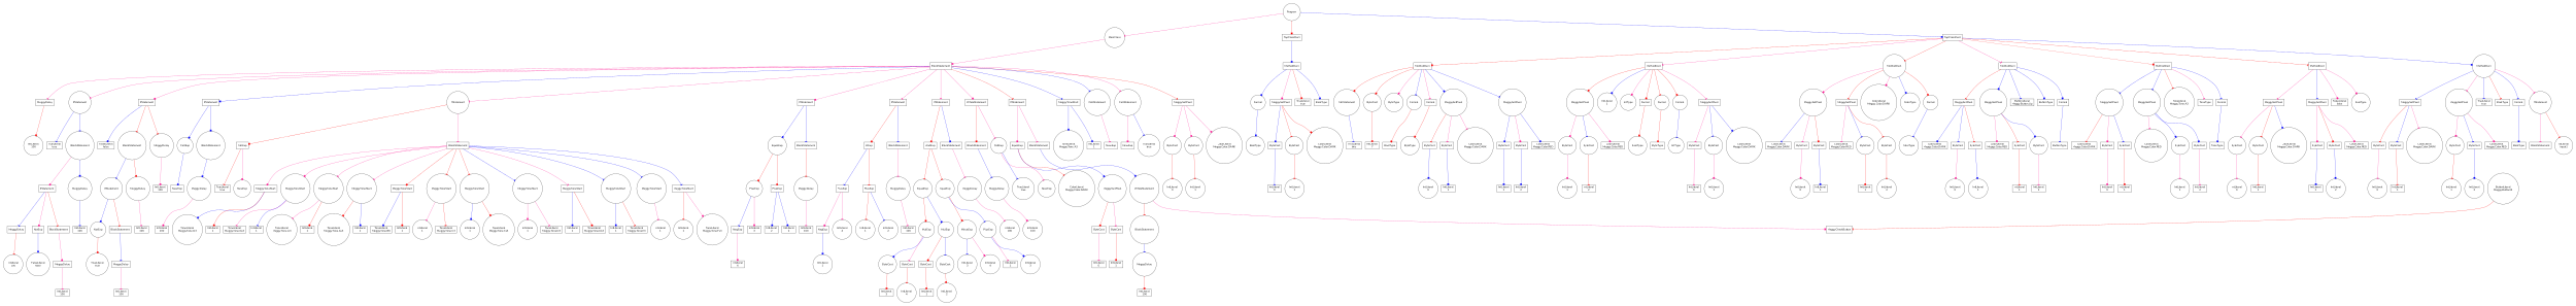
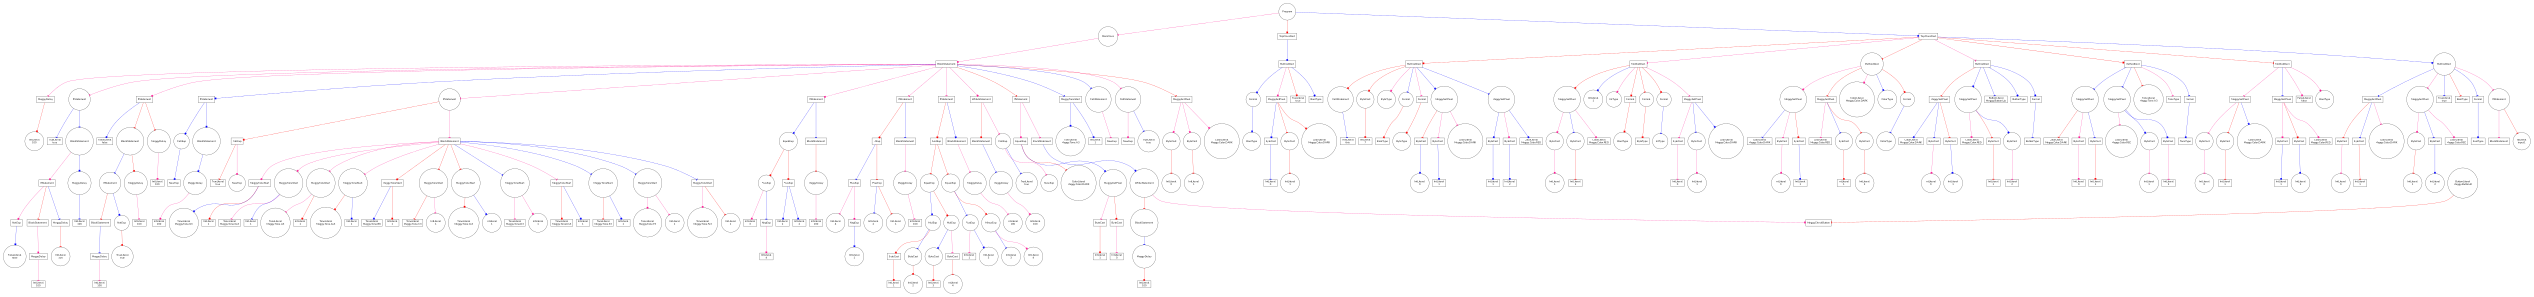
  digraph {
    fontname=Nunito
    node [fontname=Nunito shape=box]
    edge [arrowhead=tee color=blue fontname=Nunito]
    n1 [label=Program shape=circle]
    n2 [label=MainClass shape=circle]
    n3 [label=TopClassDecl]
    n4 [label=TopClassDecl]
    n5 [label=BlockStatement]
    n6 [label=MethodDecl]
    n7 [label=MethodDecl]
    n8 [label=MethodDecl shape=circle]
    n9 [label=MethodDecl]
    n10 [label=MethodDecl]
    n11 [label=MethodDecl shape=circle]
    n12 [label=MethodDecl]
    n13 [label=MethodDecl]
    n14 [label=MeggySetPixel]
    n15 [label=MeggyDelay]
    n16 [label=IfStatement shape=circle]
    n17 [label=IfStatement]
    n18 [label=IfStatement]
    n19 [label=IfStatement shape=circle]
    n20 [label=IfStatement]
    n21 [label=IfStatement]
    n22 [label=IfStatement]
    n23 [label=IfStatement]
    n24 [label=WhileStatement]
    n25 [label=MeggyToneStart]
    n26 [label=CallStatement shape=circle]
    n27 [label=CallStatement shape=circle]
    n28 [label=ByteCast shape=circle]
    n29 [label=ByteCast shape=circle]
    n30 [label="ColorLiteral\nMeggy.Color.DARK" shape=circle]
    n31 [label="IntLiteral\n100" shape=circle]
    n32 [label="TrueLiteral\ntrue"]
    n33 [label=BlockStatement shape=circle]
    n34 [label="FalseLiteral\nfalse"]
    n35 [label=BlockStatement shape=circle]
    n36 [label=MeggyDelay shape=circle]
    n37 [label=CallExp shape=circle]
    n38 [label=BlockStatement shape=circle]
    n39 [label=CallExp]
    n40 [label=BlockStatement]
    n41 [label=EqualExp shape=circle]
    n42 [label=BlockStatement]
    n43 [label=LtExp]
    n44 [label=BlockStatement]
    n45 [label=AndExp]
    n46 [label=BlockStatement]
    n47 [label=EqualExp]
    n48 [label=BlockStatement]
    n49 [label=CallExp shape=circle]
    n50 [label=BlockStatement]
    n51 [label="ToneLiteral\nMeggy.Tone.A3" shape=circle]
    n52 [label="IntLiteral\n1"]
    n53 [label=NewExp]
    n54 [label=NewExp]
    n55 [label="TrueLiteral\ntrue" shape=circle]
    n56 [label="IntLiteral\n0" shape=circle]
    n57 [label="IntLiteral\n1" shape=circle]
    n58 [label=MeggyDelay shape=circle]
    n59 [label=IfStatement]
    n60 [label="IntLiteral\n100"]
    n61 [label=NotExp]
    n62 [label=BlockStatement]
    n63 [label=MeggyDelay]
    n64 [label="FalseLiteral\nfalse" shape=circle]
    n65 [label=MeggyDelay]
    n66 [label="IntLiteral\n100" shape=circle]
    n67 [label="IntLiteral\n100"]
    n68 [label=MeggyDelay shape=circle]
    n69 [label=IfStatement shape=circle]
    n70 [label="IntLiteral\n100"]
    n71 [label="IntLiteral\n100"]
    n72 [label=NotExp shape=circle]
    n73 [label=BlockStatement]
    n74 [label="TrueLiteral\ntrue" shape=circle]
    n75 [label=MeggyDelay]
    n76 [label="IntLiteral\n100"]
    n77 [label=NewExp]
    n78 [label=MeggyDelay shape=circle]
    n79 [label="IntLiteral\n100"]
    n80 [label=NewExp shape=circle]
    n81 [label="TrueLiteral\ntrue"]
    n82 [label=MeggyToneStart shape=circle]
    n83 [label=MeggyToneStart shape=circle]
    n84 [label=MeggyToneStart shape=circle]
    n85 [label=MeggyToneStart]
    n86 [label=MeggyToneStart shape=circle]
    n87 [label=MeggyToneStart shape=circle]
    n88 [label=MeggyToneStart]
    n89 [label=MeggyToneStart]
    n90 [label=MeggyToneStart shape=circle]
    n91 [label=MeggyToneStart shape=circle]
    n92 [label=MeggyToneStart shape=circle]
    n93 [label=MeggyToneStart]
    n94 [label="ToneLiteral\nMeggy.Tone.C3"]
    n95 [label="IntLiteral\n1" shape=circle]
    n96 [label="ToneLiteral\nMeggy.Tone.Cs3" shape=circle]
    n97 [label="IntLiteral\n1" shape=circle]
    n98 [label="ToneLiteral\nMeggy.Tone.D3"]
    n99 [label="IntLiteral\n1" shape=circle]
    n100 [label="ToneLiteral\nMeggy.Tone.Ds3"]
    n101 [label="IntLiteral\n1"]
    n102 [label="ToneLiteral\nMeggy.Tone.E3"]
    n103 [label="IntLiteral\n1"]
+   n104 [label="ToneLiteral\nMeggy.Tone.F3" shape=circle]
    n105 [label="IntLiteral\n1" shape=circle]
    n106 [label="ToneLiteral\nMeggy.Tone.Fs3" shape=circle]
    n107 [label="IntLiteral\n1" shape=circle]
    n108 [label="ToneLiteral\nMeggy.Tone.G3" shape=circle]
    n109 [label="IntLiteral\n1"]
    n110 [label="ToneLiteral\nMeggy.Tone.Gs3"]
    n111 [label="IntLiteral\n1"]
    n112 [label="ToneLiteral\nMeggy.Tone.A3" shape=circle]
    n113 [label="IntLiteral\n1"]
    n114 [label="ToneLiteral\nMeggy.Tone.As3" shape=circle]
    n115 [label="IntLiteral\n1"]
    n116 [label="ToneLiteral\nMeggy.Tone.B6"]
    n117 [label="IntLiteral\n1"]
    n118 [label=PlusExp]
    n119 [label=PlusExp shape=circle]
    n120 [label=MeggyDelay shape=circle]
    n121 [label="IntLiteral\n2"]
    n122 [label="IntLiteral\n2"]
    n123 [label="IntLiteral\n3"]
    n124 [label=NegExp]
    n125 [label="IntLiteral\n4"]
    n126 [label="IntLiteral\n100"]
    n127 [label=PlusExp]
    n128 [label=PlusExp]
    n129 [label=MeggyDelay shape=circle]
    n130 [label="IntLiteral\n2" shape=circle]
    n131 [label="IntLiteral\n1" shape=circle]
    n132 [label="IntLiteral\n4" shape=circle]
    n133 [label=NegExp]
    n134 [label="IntLiteral\n1" shape=circle]
    n135 [label="IntLiteral\n100"]
    n136 [label=EqualExp shape=circle]
    n137 [label=EqualExp shape=circle]
    n138 [label=MeggyDelay shape=circle]
    n139 [label=PlusExp shape=circle]
    n140 [label=MinusExp shape=circle]
    n141 [label=MulExp shape=circle]
    n142 [label=MulExp shape=circle]
    n143 [label="IntLiteral\n1"]
    n144 [label="IntLiteral\n3" shape=circle]
    n145 [label="IntLiteral\n3" shape=circle]
    n146 [label="IntLiteral\n4" shape=circle]
    n147 [label=ByteCast]
    n148 [label=ByteCast shape=circle]
    n149 [label=ByteCast shape=circle]
    n150 [label=ByteCast]
    n151 [label="IntLiteral\n1"]
    n152 [label="IntLiteral\n2" shape=circle]
    n153 [label="IntLiteral\n3"]
    n154 [label="IntLiteral\n4" shape=circle]
    n155 [label="IntLiteral\n100" shape=circle]
    n156 [label=MeggyGetPixel shape=circle]
    n157 [label="ColorLiteral\nMeggy.Color.DARK" shape=circle]
    n158 [label=WhileStatement shape=circle]
    n159 [label=ByteCast]
    n160 [label=ByteCast]
    n161 [label="IntLiteral\n1"]
    n162 [label="IntLiteral\n0"]
    n163 [label=MeggyCheckButton]
    n164 [label=BlockStatement shape=circle]
    n165 [label=MeggyDelay shape=circle]
    n166 [label="ButtonLiteral\nMeggy.Button.B" shape=circle]
    n167 [label="IntLiteral\n100"]
    n168 [label=NewExp shape=circle]
    n169 [label="TrueLiteral\ntrue" shape=circle]
    n170 [label=MeggyDelay shape=circle]
    n171 [label="IntLiteral\n100" shape=circle]
    n172 [label=BoolType]
    n173 [label=Formal shape=circle]
    n174 [label=MeggySetPixel]
    n175 [label="TrueLiteral\ntrue"]
    n176 [label=BoolType shape=circle]
    n177 [label=ByteCast]
    n178 [label=ByteCast shape=circle]
    n179 [label="ColorLiteral\nMeggy.Color.DARK" shape=circle]
    n180 [label="IntLiteral\n0"]
    n181 [label="IntLiteral\n1" shape=circle]
    n182 [label=BoolType shape=circle]
    n183 [label=MeggySetPixel]
    n184 [label=MeggySetPixel]
    n185 [label="FalseLiteral\nfalse"]
    n186 [label=BoolType]
    n187 [label=Formal]
    n188 [label=IfStatement shape=circle]
    n189 [label=MeggySetPixel]
    n190 [label=MeggySetPixel shape=circle]
    n191 [label="TrueLiteral\ntrue"]
    n192 [label=ByteType shape=circle]
    n193 [label=Formal shape=circle]
    n194 [label=Formal]
    n195 [label=MeggySetPixel shape=circle]
    n196 [label=MeggySetPixel shape=circle]
    n197 [label=CallStatement shape=circle]
    n198 [label=ByteCast shape=circle]
    n199 [label=IntType shape=circle]
    n200 [label=Formal]
    n201 [label=Formal shape=circle]
    n202 [label=Formal shape=circle]
    n203 [label=MeggySetPixel]
    n204 [label=MeggySetPixel shape=circle]
    n205 [label="IntLiteral\n1" shape=circle]
    n206 [label=ColorType shape=circle]
    n207 [label=Formal shape=circle]
    n208 [label=MeggySetPixel shape=circle]
    n209 [label=MeggySetPixel]
    n210 [label="ColorLiteral\nMeggy.Color.DARK" shape=circle]
    n211 [label=ButtonType]
    n212 [label=Formal]
    n213 [label=MeggySetPixel]
    n214 [label=MeggySetPixel shape=circle]
    n215 [label="ButtonLiteral\nMeggy.Button.Up"]
    n216 [label=ToneType]
    n217 [label=Formal]
    n218 [label=MeggySetPixel shape=circle]
    n219 [label=MeggySetPixel shape=circle]
    n220 [label="ToneLiteral\nMeggy.Tone.A3" shape=circle]
    n221 [label=ByteCast shape=circle]
    n222 [label=ByteCast shape=circle]
    n223 [label="ColorLiteral\nMeggy.Color.DARK" shape=circle]
    n224 [label=ByteCast]
    n225 [label=ByteCast]
    n226 [label="ColorLiteral\nMeggy.Color.RED"]
    n227 [label="IntLiteral\n0" shape=circle]
    n228 [label="IntLiteral\n1"]
    n229 [label="IntLiteral\n1"]
    n230 [label="IntLiteral\n2" shape=circle]
    n231 [label=BoolType]
    n232 [label="IdLiteral\ninput1" shape=circle]
    n233 [label=BlockStatement]
    n234 [label=ByteCast]
    n235 [label=ByteCast]
    n236 [label="ColorLiteral\nMeggy.Color.DARK" shape=circle]
    n237 [label=ByteCast shape=circle]
    n238 [label=ByteCast]
    n239 [label="ColorLiteral\nMeggy.Color.RED"]
    n240 [label="IntLiteral\n0" shape=circle]
    n241 [label="IntLiteral\n1"]
    n242 [label="IntLiteral\n1" shape=circle]
    n243 [label="IntLiteral\n2" shape=circle]
    n244 [label=BoolType]
    n245 [label=ByteType shape=circle]
    n246 [label=ByteCast]
    n247 [label=ByteCast]
    n248 [label="ColorLiteral\nMeggy.Color.DARK" shape=circle]
    n249 [label=ByteCast]
    n250 [label=ByteCast]
    n251 [label="ColorLiteral\nMeggy.Color.RED"]
    n252 [label="ThisLiteral\nthis"]
    n253 [label="IntLiteral\n7"]
    n254 [label="IntLiteral\n0" shape=circle]
    n255 [label="IntLiteral\n1"]
    n256 [label="IntLiteral\n1"]
    n257 [label="IntLiteral\n2"]
    n258 [label=BoolType shape=circle]
    n259 [label=ByteType]
    n260 [label=IntType shape=circle]
    n261 [label=ByteCast]
    n262 [label=ByteCast shape=circle]
    n263 [label="ColorLiteral\nMeggy.Color.DARK" shape=circle]
    n264 [label=ByteCast shape=circle]
    n265 [label=ByteCast shape=circle]
    n266 [label="ColorLiteral\nMeggy.Color.RED"]
    n267 [label="IntLiteral\n0"]
    n268 [label="IntLiteral\n1" shape=circle]
    n269 [label="IntLiteral\n1" shape=circle]
    n270 [label="IntLiteral\n2"]
    n271 [label=ColorType shape=circle]
    n272 [label=ByteCast]
    n273 [label=ByteCast]
    n274 [label="ColorLiteral\nMeggy.Color.DARK"]
    n275 [label=ByteCast shape=circle]
    n276 [label=ByteCast shape=circle]
    n277 [label="ColorLiteral\nMeggy.Color.RED"]
    n278 [label="IntLiteral\n0" shape=circle]
    n279 [label="IntLiteral\n1"]
    n280 [label="IntLiteral\n1"]
    n281 [label="IntLiteral\n2" shape=circle]
    n282 [label=ButtonType]
    n283 [label=ByteCast]
    n284 [label=ByteCast]
    n285 [label="ColorLiteral\nMeggy.Color.DARK"]
    n286 [label=ByteCast]
    n287 [label=ByteCast shape=circle]
    n288 [label="ColorLiteral\nMeggy.Color.RED"]
    n289 [label="IntLiteral\n0" shape=circle]
    n290 [label="IntLiteral\n1" shape=circle]
    n291 [label="IntLiteral\n1"]
    n292 [label="IntLiteral\n2"]
    n293 [label=ToneType]
    n294 [label=ByteCast]
    n295 [label=ByteCast]
    n296 [label="ColorLiteral\nMeggy.Color.DARK"]
    n297 [label=ByteCast shape=circle]
    n298 [label=ByteCast]
    n299 [label="ColorLiteral\nMeggy.Color.RED" shape=circle]
    n300 [label="IntLiteral\n0"]
    n301 [label="IntLiteral\n1"]
    n302 [label="IntLiteral\n1" shape=circle]
    n303 [label="IntLiteral\n2"]
    n1 -> n2 [color=deeppink]
    n1 -> n3 [arrowhead=box color=red]
    n1 -> n4 [arrowhead=box]
    n2 -> n5 [arrowhead=box color=deeppink]
    n3 -> n6 [arrowhead=box]
    n4 -> n7 [color=red]
    n4 -> n8 [arrowhead=box]
    n4 -> n9 [arrowhead=box color=red]
    n4 -> n10 [color=deeppink]
    n4 -> n11 [color=red]
    n4 -> n12 [color=deeppink]
    n4 -> n13 [arrowhead=box color=red]
    n5 -> n14 [color=red]
    n5 -> n15 [color=deeppink]
    n5 -> n16 [color=deeppink]
    n5 -> n17 [arrowhead=box color=deeppink]
    n5 -> n18 [arrowhead=box]
    n5 -> n19 [color=deeppink]
    n5 -> n20 [arrowhead=box color=deeppink]
    n5 -> n21 [color=deeppink]
    n5 -> n22 [color=deeppink]
    n5 -> n23 [color=red]
    n5 -> n24 [arrowhead=box color=deeppink]
    n5 -> n25
    n5 -> n26
    n5 -> n27 [color=deeppink]
    n6 -> n172 [arrowhead=box]
    n6 -> n173 [arrowhead=box]
    n6 -> n174 [arrowhead=box color=deeppink]
    n6 -> n175 [arrowhead=box color=red]
    n7 -> n182 [arrowhead=box color=deeppink]
    n7 -> n183 [color=deeppink]
    n7 -> n184
    n7 -> n185 [arrowhead=box color=deeppink]
    n8 -> n186 [color=red]
    n8 -> n187
    n8 -> n188 [color=deeppink]
    n8 -> n189
    n8 -> n190 [color=deeppink]
    n8 -> n191
    n9 -> n192 [arrowhead=box color=deeppink]
    n9 -> n193
    n9 -> n194 [color=deeppink]
    n9 -> n195 [arrowhead=box]
    n9 -> n196
    n9 -> n197 [arrowhead=box color=red]
    n9 -> n198 [arrowhead=box color=red]
    n10 -> n199 [arrowhead=box color=deeppink]
    n10 -> n200 [arrowhead=box color=red]
    n10 -> n201 [color=red]
    n10 -> n202 [arrowhead=box color=red]
    n10 -> n203 [color=deeppink]
    n10 -> n204 [arrowhead=box color=red]
    n10 -> n205 [arrowhead=box]
    n11 -> n206 [arrowhead=box]
    n11 -> n207 [arrowhead=box color=red]
    n11 -> n208 [arrowhead=box color=deeppink]
    n11 -> n209 [color=red]
    n11 -> n210 [arrowhead=box color=deeppink]
    n12 -> n211 [arrowhead=box]
    n12 -> n212 [arrowhead=box]
    n12 -> n213 [color=red]
    n12 -> n214 [arrowhead=box]
    n12 -> n215
    n13 -> n216 [color=deeppink]
    n13 -> n217
    n13 -> n218
    n13 -> n219
    n13 -> n220 [color=red]
    n14 -> n28 [arrowhead=box color=deeppink]
    n14 -> n29 [arrowhead=box color=deeppink]
    n14 -> n30 [arrowhead=box color=deeppink]
    n15 -> n31 [arrowhead=box color=red]
    n16 -> n32
    n16 -> n33
    n17 -> n34 [arrowhead=box]
    n17 -> n35 [color=red]
    n17 -> n36 [color=red]
    n18 -> n37 [arrowhead=box]
    n18 -> n38 [arrowhead=box]
    n19 -> n39 [arrowhead=box color=red]
    n19 -> n40 [color=deeppink]
    n20 -> n41 [arrowhead=box]
    n20 -> n42
    n21 -> n43 [arrowhead=box color=red]
    n21 -> n44
    n22 -> n45 [arrowhead=box color=red]
    n22 -> n46 [arrowhead=box]
    n23 -> n47 [arrowhead=box color=deeppink]
    n23 -> n48 [color=deeppink]
    n24 -> n49 [color=deeppink]
    n24 -> n50 [arrowhead=box color=red]
    n25 -> n51 [arrowhead=box]
    n25 -> n52 [arrowhead=box]
    n26 -> n53 [color=deeppink]
    n27 -> n54 [arrowhead=box color=deeppink]
    n27 -> n55
    n28 -> n56 [color=red]
    n29 -> n57 [color=red]
    n33 -> n58 [arrowhead=box]
    n33 -> n59 [arrowhead=box color=deeppink]
    n35 -> n68 [arrowhead=box color=red]
    n35 -> n69
    n36 -> n70 [arrowhead=box color=deeppink]
    n37 -> n77 [arrowhead=box]
    n38 -> n78 [arrowhead=box]
    n39 -> n80 [arrowhead=box color=deeppink]
    n39 -> n81 [color=red]
    n40 -> n82 [color=red]
    n40 -> n83 [color=red]
    n40 -> n84
    n40 -> n85 [color=deeppink]
    n40 -> n86
    n40 -> n87
    n40 -> n88
    n40 -> n89 [arrowhead=box color=deeppink]
    n40 -> n90 [arrowhead=box color=deeppink]
    n40 -> n91 [color=deeppink]
    n40 -> n92 [color=deeppink]
    n40 -> n93 [arrowhead=box color=red]
    n41 -> n118 [arrowhead=box color=red]
    n41 -> n119 [arrowhead=box color=red]
    n42 -> n120 [color=red]
    n43 -> n127 [color=red]
    n43 -> n128
    n44 -> n129 [color=deeppink]
    n45 -> n136 [color=red]
    n45 -> n137 [color=red]
    n46 -> n138 [color=deeppink]
    n47 -> n156 [arrowhead=box]
    n47 -> n157 [color=red]
    n48 -> n158 [arrowhead=box]
    n49 -> n168 [color=deeppink]
    n49 -> n169
    n50 -> n170
    n58 -> n60
    n59 -> n61 [arrowhead=box color=deeppink]
    n59 -> n62 [color=red]
    n59 -> n63
    n61 -> n64 [arrowhead=box]
    n62 -> n65 [arrowhead=box color=deeppink]
    n63 -> n66 [color=red]
    n65 -> n67 [color=deeppink]
    n68 -> n71 [color=deeppink]
    n69 -> n72 [arrowhead=box]
    n69 -> n73 [color=red]
    n72 -> n74 [arrowhead=box color=red]
    n73 -> n75
    n75 -> n76 [color=deeppink]
    n78 -> n79 [arrowhead=box color=deeppink]
    n82 -> n94 [color=red]
    n82 -> n95 [color=deeppink]
    n83 -> n96 [arrowhead=box color=red]
    n83 -> n97 [arrowhead=box]
    n84 -> n98 [color=deeppink]
    n84 -> n99 [arrowhead=box color=deeppink]
    n85 -> n100 [arrowhead=box color=red]
    n85 -> n101 [arrowhead=box]
    n86 -> n102 [color=red]
    n86 -> n103 [arrowhead=box]
+   n87 -> n104 [arrowhead=box color=deeppink]
    n87 -> n105 [color=deeppink]
    n88 -> n106 [arrowhead=box color=deeppink]
    n88 -> n107 [color=red]
    n89 -> n108 [arrowhead=box]
    n89 -> n109 [arrowhead=box color=red]
    n90 -> n110 [color=deeppink]
    n90 -> n111
    n91 -> n112 [color=deeppink]
    n91 -> n113 [arrowhead=box color=red]
    n92 -> n114 [arrowhead=box color=red]
    n92 -> n115 [arrowhead=box]
    n93 -> n116 [arrowhead=box]
    n93 -> n117 [arrowhead=box color=red]
    n118 -> n121 [arrowhead=box]
    n118 -> n122 [arrowhead=box]
    n119 -> n123 [arrowhead=box color=deeppink]
    n119 -> n124
    n120 -> n126 [color=deeppink]
    n124 -> n125 [arrowhead=box color=deeppink]
    n127 -> n130
    n127 -> n131 [color=red]
    n128 -> n132 [color=deeppink]
    n128 -> n133 [arrowhead=box color=deeppink]
    n129 -> n135 [color=deeppink]
    n133 -> n134 [arrowhead=box]
    n136 -> n139
    n136 -> n140 [arrowhead=box color=red]
    n137 -> n141 [arrowhead=box]
    n137 -> n142 [arrowhead=box color=red]
    n138 -> n155 [color=deeppink]
    n139 -> n143 [color=deeppink]
    n139 -> n144 [arrowhead=box]
    n140 -> n145
    n140 -> n146 [arrowhead=box color=deeppink]
    n141 -> n147 [arrowhead=box color=red]
    n141 -> n148
    n142 -> n149 [arrowhead=box]
    n142 -> n150 [color=deeppink]
    n147 -> n151 [arrowhead=box color=red]
    n148 -> n152 [arrowhead=box color=red]
    n149 -> n153 [arrowhead=box color=red]
    n150 -> n154 [color=red]
    n156 -> n159 [color=deeppink]
    n156 -> n160 [arrowhead=box color=red]
    n158 -> n163 [arrowhead=box color=deeppink]
    n158 -> n164 [color=red]
    n159 -> n161 [arrowhead=box color=red]
    n160 -> n162 [color=deeppink]
    n164 -> n165
    n165 -> n167 [arrowhead=box color=red]
    n166 -> n163 [color=red]
    n170 -> n171 [arrowhead=box color=deeppink]
    n173 -> n176 [arrowhead=box]
    n174 -> n177 [arrowhead=box]
    n174 -> n178 [color=red]
    n174 -> n179 [arrowhead=box color=red]
    n177 -> n180
    n178 -> n181 [color=red]
    n183 -> n221 [color=deeppink]
    n183 -> n222 [color=red]
    n183 -> n223 [arrowhead=box]
    n184 -> n224 [arrowhead=box color=deeppink]
    n184 -> n225 [arrowhead=box color=red]
    n184 -> n226 [arrowhead=box color=deeppink]
    n187 -> n231 [arrowhead=box]
    n188 -> n232 [color=red]
    n188 -> n233 [color=deeppink]
    n189 -> n234 [color=red]
    n189 -> n235
    n189 -> n236 [color=deeppink]
    n190 -> n237 [arrowhead=box color=deeppink]
    n190 -> n238
    n190 -> n239 [arrowhead=box color=deeppink]
    n193 -> n244 [arrowhead=box color=red]
    n194 -> n245 [arrowhead=box color=red]
    n195 -> n246 [color=red]
    n195 -> n247 [color=deeppink]
    n195 -> n248 [color=deeppink]
    n196 -> n249 [arrowhead=box]
    n196 -> n250 [arrowhead=box color=deeppink]
    n196 -> n251 [arrowhead=box]
    n197 -> n252
    n198 -> n253 [arrowhead=box color=red]
    n200 -> n258 [arrowhead=box color=red]
    n201 -> n259 [arrowhead=box color=red]
    n202 -> n260
    n203 -> n261 [color=deeppink]
    n203 -> n262
    n203 -> n263 [arrowhead=box]
    n204 -> n264 [arrowhead=box color=deeppink]
    n204 -> n265
    n204 -> n266 [arrowhead=box color=deeppink]
    n207 -> n271
    n208 -> n272 [color=deeppink]
    n208 -> n273 [arrowhead=box color=red]
    n208 -> n274
    n209 -> n275
    n209 -> n276 [color=red]
    n209 -> n277 [color=deeppink]
    n212 -> n282
    n213 -> n283
    n213 -> n284 [color=red]
    n213 -> n285 [arrowhead=box]
    n214 -> n286 [color=red]
    n214 -> n287 [arrowhead=box]
    n214 -> n288 [arrowhead=box color=deeppink]
    n217 -> n293 [arrowhead=box]
    n218 -> n294 [arrowhead=box color=deeppink]
    n218 -> n295
    n218 -> n296 [color=red]
    n219 -> n297 [arrowhead=box]
    n219 -> n298 [arrowhead=box]
    n219 -> n299 [color=deeppink]
    n221 -> n227 [color=deeppink]
    n222 -> n228 [color=red]
    n224 -> n229 [arrowhead=box]
    n225 -> n230 [arrowhead=box]
    n234 -> n240 [color=deeppink]
    n235 -> n241 [color=red]
    n237 -> n242 [color=red]
    n238 -> n243 [arrowhead=box]
    n246 -> n254 [arrowhead=box]
    n247 -> n255 [arrowhead=box]
    n249 -> n256 [arrowhead=box]
    n250 -> n257 [arrowhead=box]
    n261 -> n267 [color=deeppink]
    n262 -> n268 [arrowhead=box color=deeppink]
    n264 -> n269 [arrowhead=box color=deeppink]
    n265 -> n270 [color=red]
    n272 -> n278 [arrowhead=box color=deeppink]
    n273 -> n279 [arrowhead=box]
    n275 -> n280 [arrowhead=box color=red]
    n276 -> n281 [color=red]
    n283 -> n289 [arrowhead=box color=deeppink]
    n284 -> n290 [arrowhead=box]
    n286 -> n291 [color=red]
    n287 -> n292 [color=deeppink]
    n294 -> n300 [arrowhead=box color=deeppink]
    n295 -> n301 [arrowhead=box color=red]
    n297 -> n302 [color=deeppink]
    n298 -> n303 [color=deeppink]
  }
